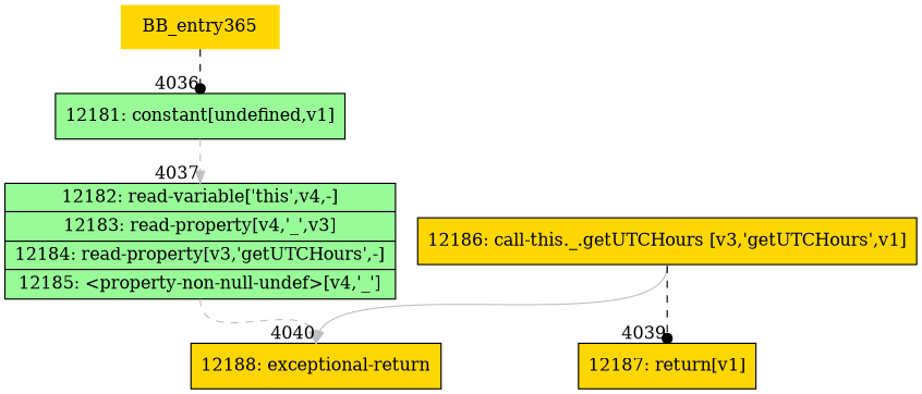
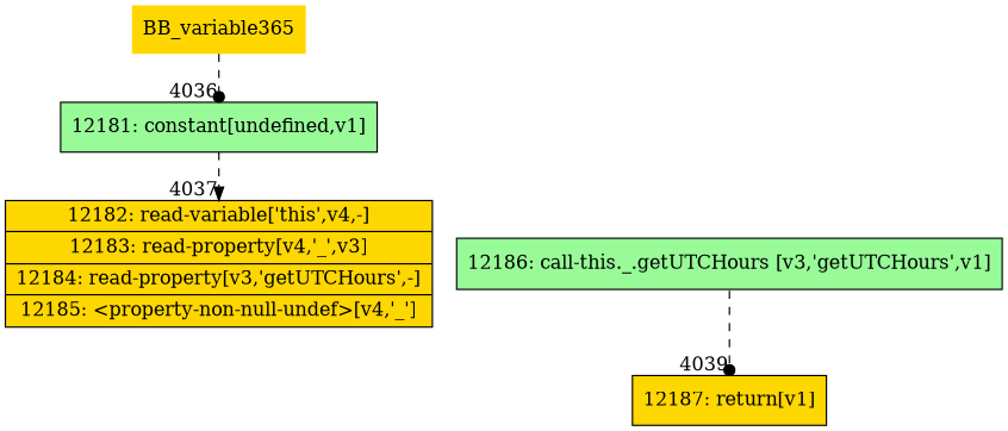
  digraph {
    rankdir=TD
    node [fillcolor=gold shape=record style=filled]
    edge [arrowhead=normal headport=n style=dashed tailport=s]
-   BB_entry365 [shape=none]
+   BB_entry365 [shape=none label=BB_variable365]
    n2 [fillcolor=palegreen label="{12181: constant[undefined,v1]}"]
-   n3 [fillcolor=palegreen label="{12182: read-variable['this',v4,-]|12183: read-property[v4,'_',v3]|12184: read-property[v3,'getUTCHours',-]|12185: \<property-non-null-undef\>[v4,'_']}"]
-   n4 [label="{12188: exceptional-return}"]
-   n5 [label="{12186: call-this._.getUTCHours [v3,'getUTCHours',v1]}"]
+   n3 [label="{12182: read-variable['this',v4,-]|12183: read-property[v4,'_',v3]|12184: read-property[v3,'getUTCHours',-]|12185: \<property-non-null-undef\>[v4,'_']}"]
+   n5 [fillcolor=palegreen label="{12186: call-this._.getUTCHours [v3,'getUTCHours',v1]}"]
    n6 [label="{12187: return[v1]}"]
    BB_entry365 -> n2 [arrowhead=dot headlabel="    4036"]
-   n2 -> n3 [headlabel="      4037" color=gray]
-   n3 -> n4 [color=gray headlabel="      4040"]
-   n5 -> n4 [color=gray style=solid]
+   n2 -> n3 [headlabel="      4037"]
    n5 -> n6 [arrowhead=dot headlabel="      4039"]
  }
